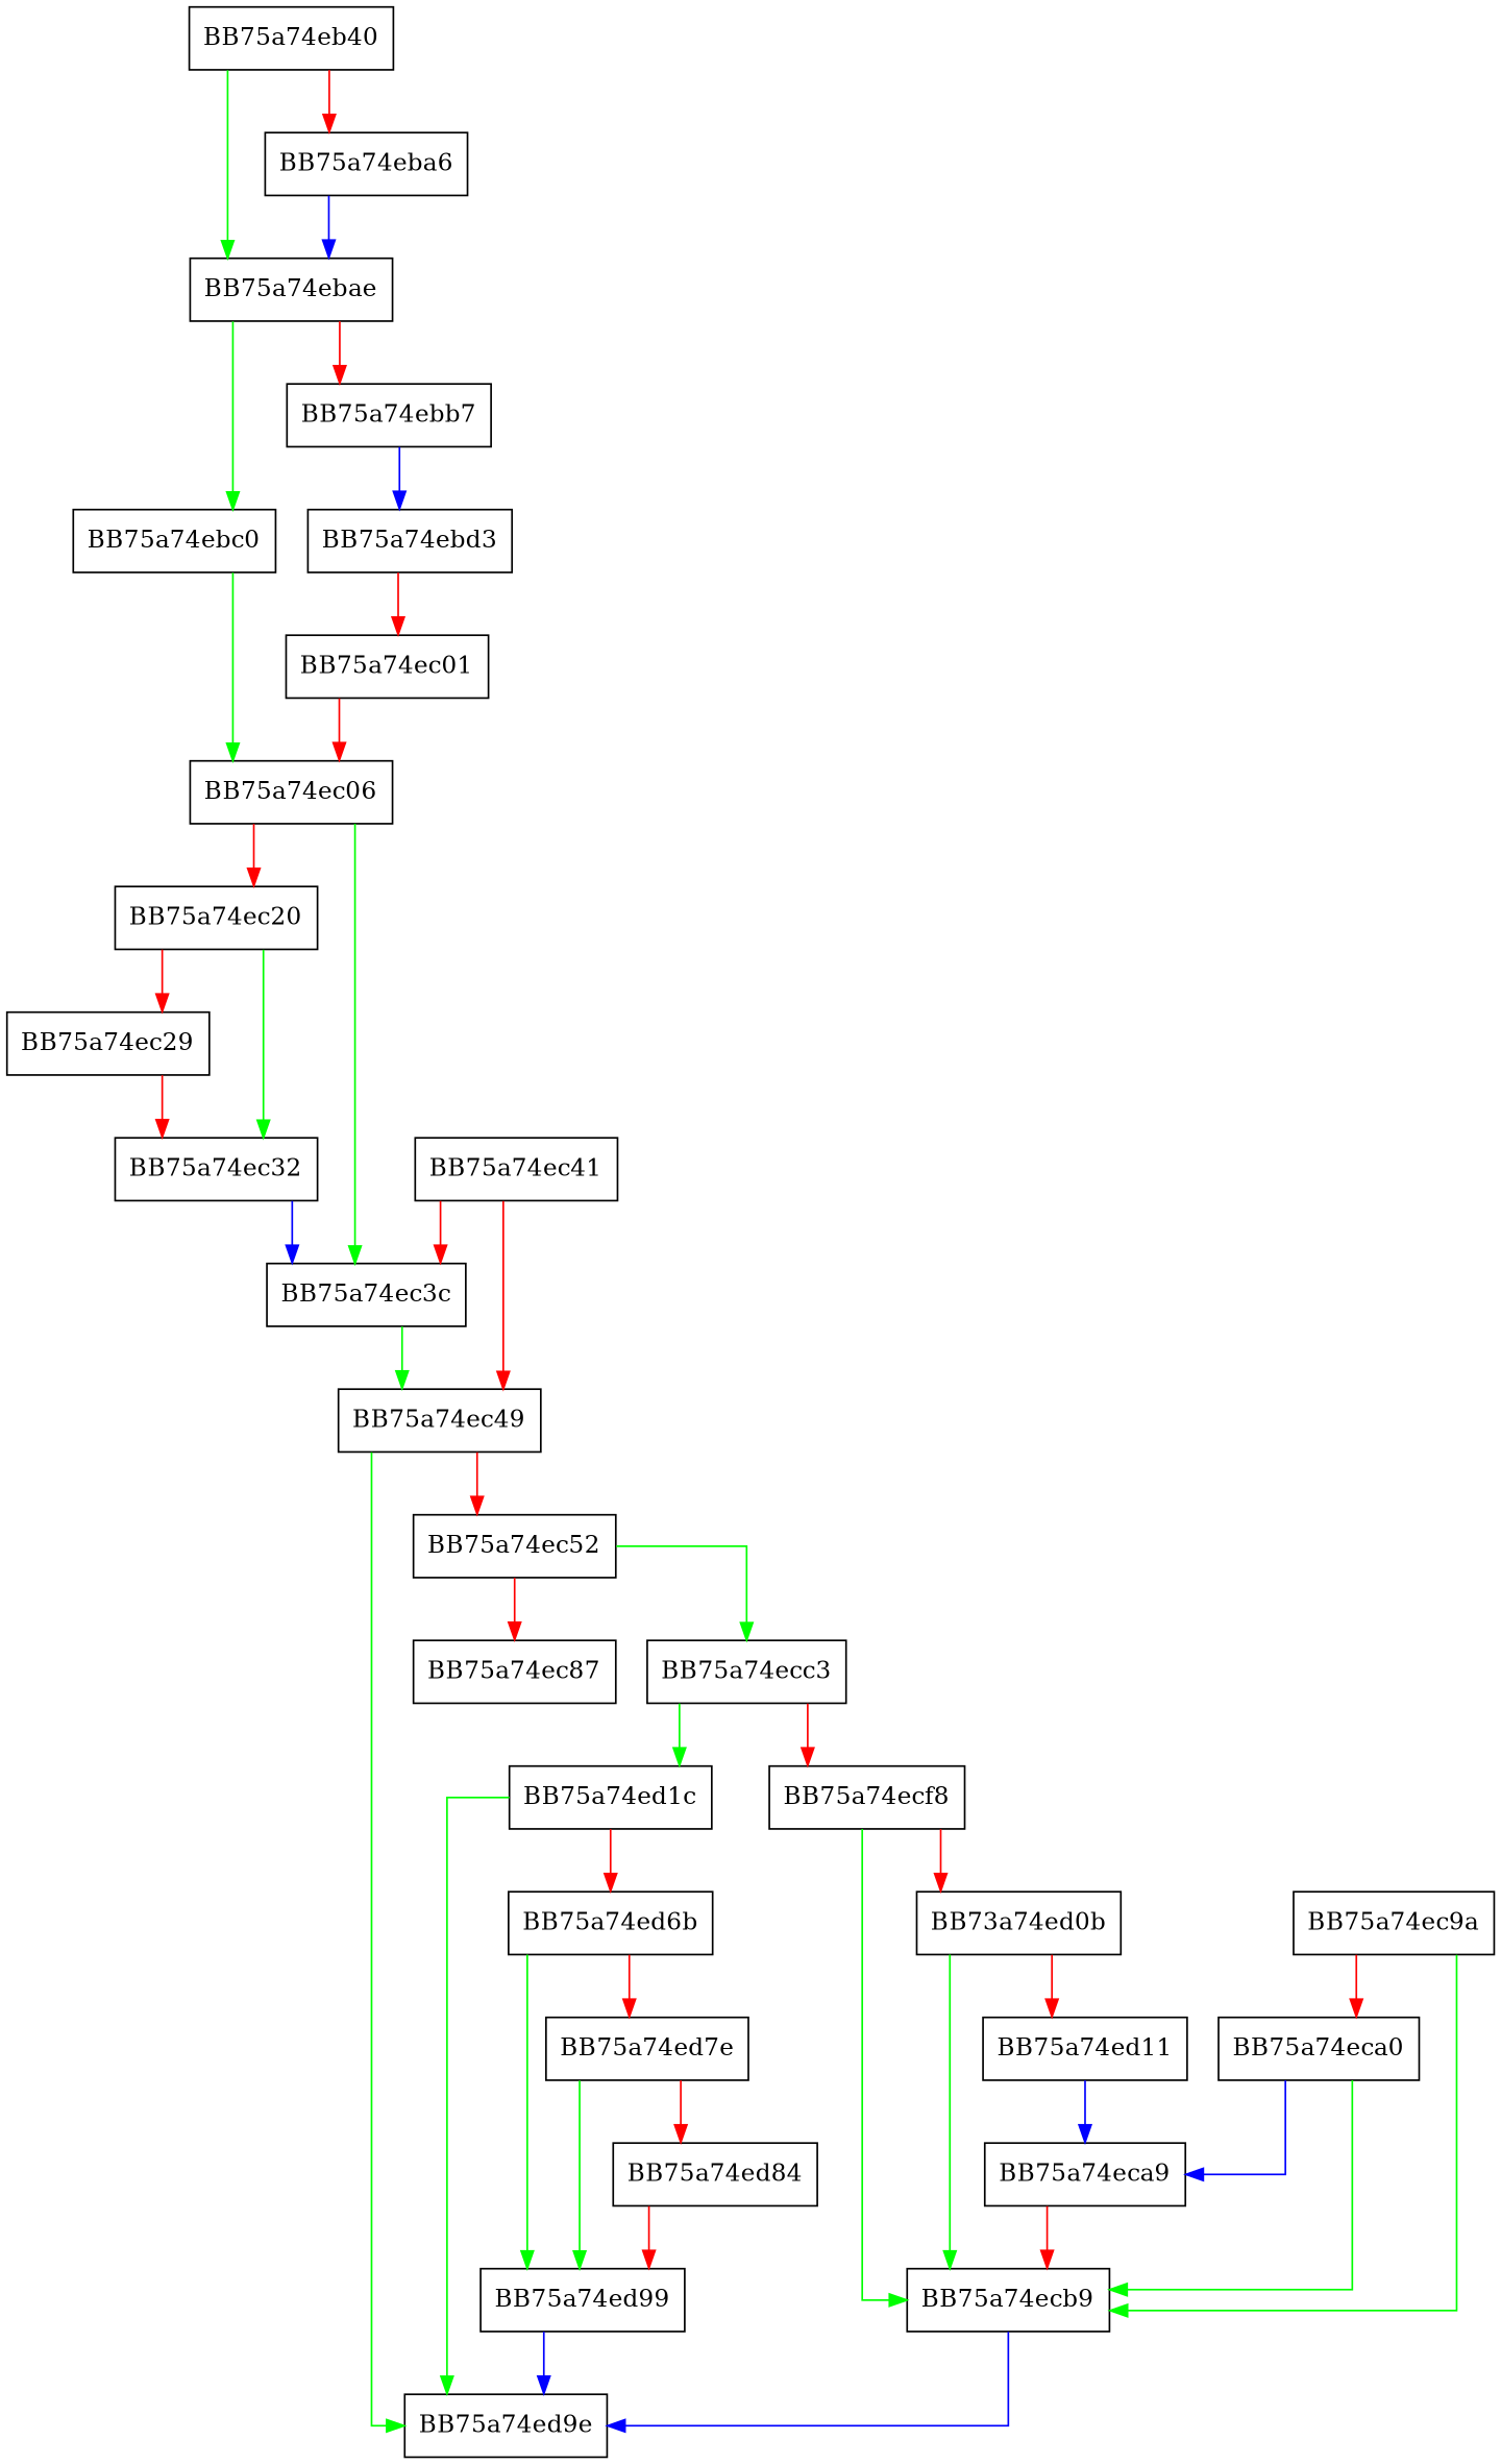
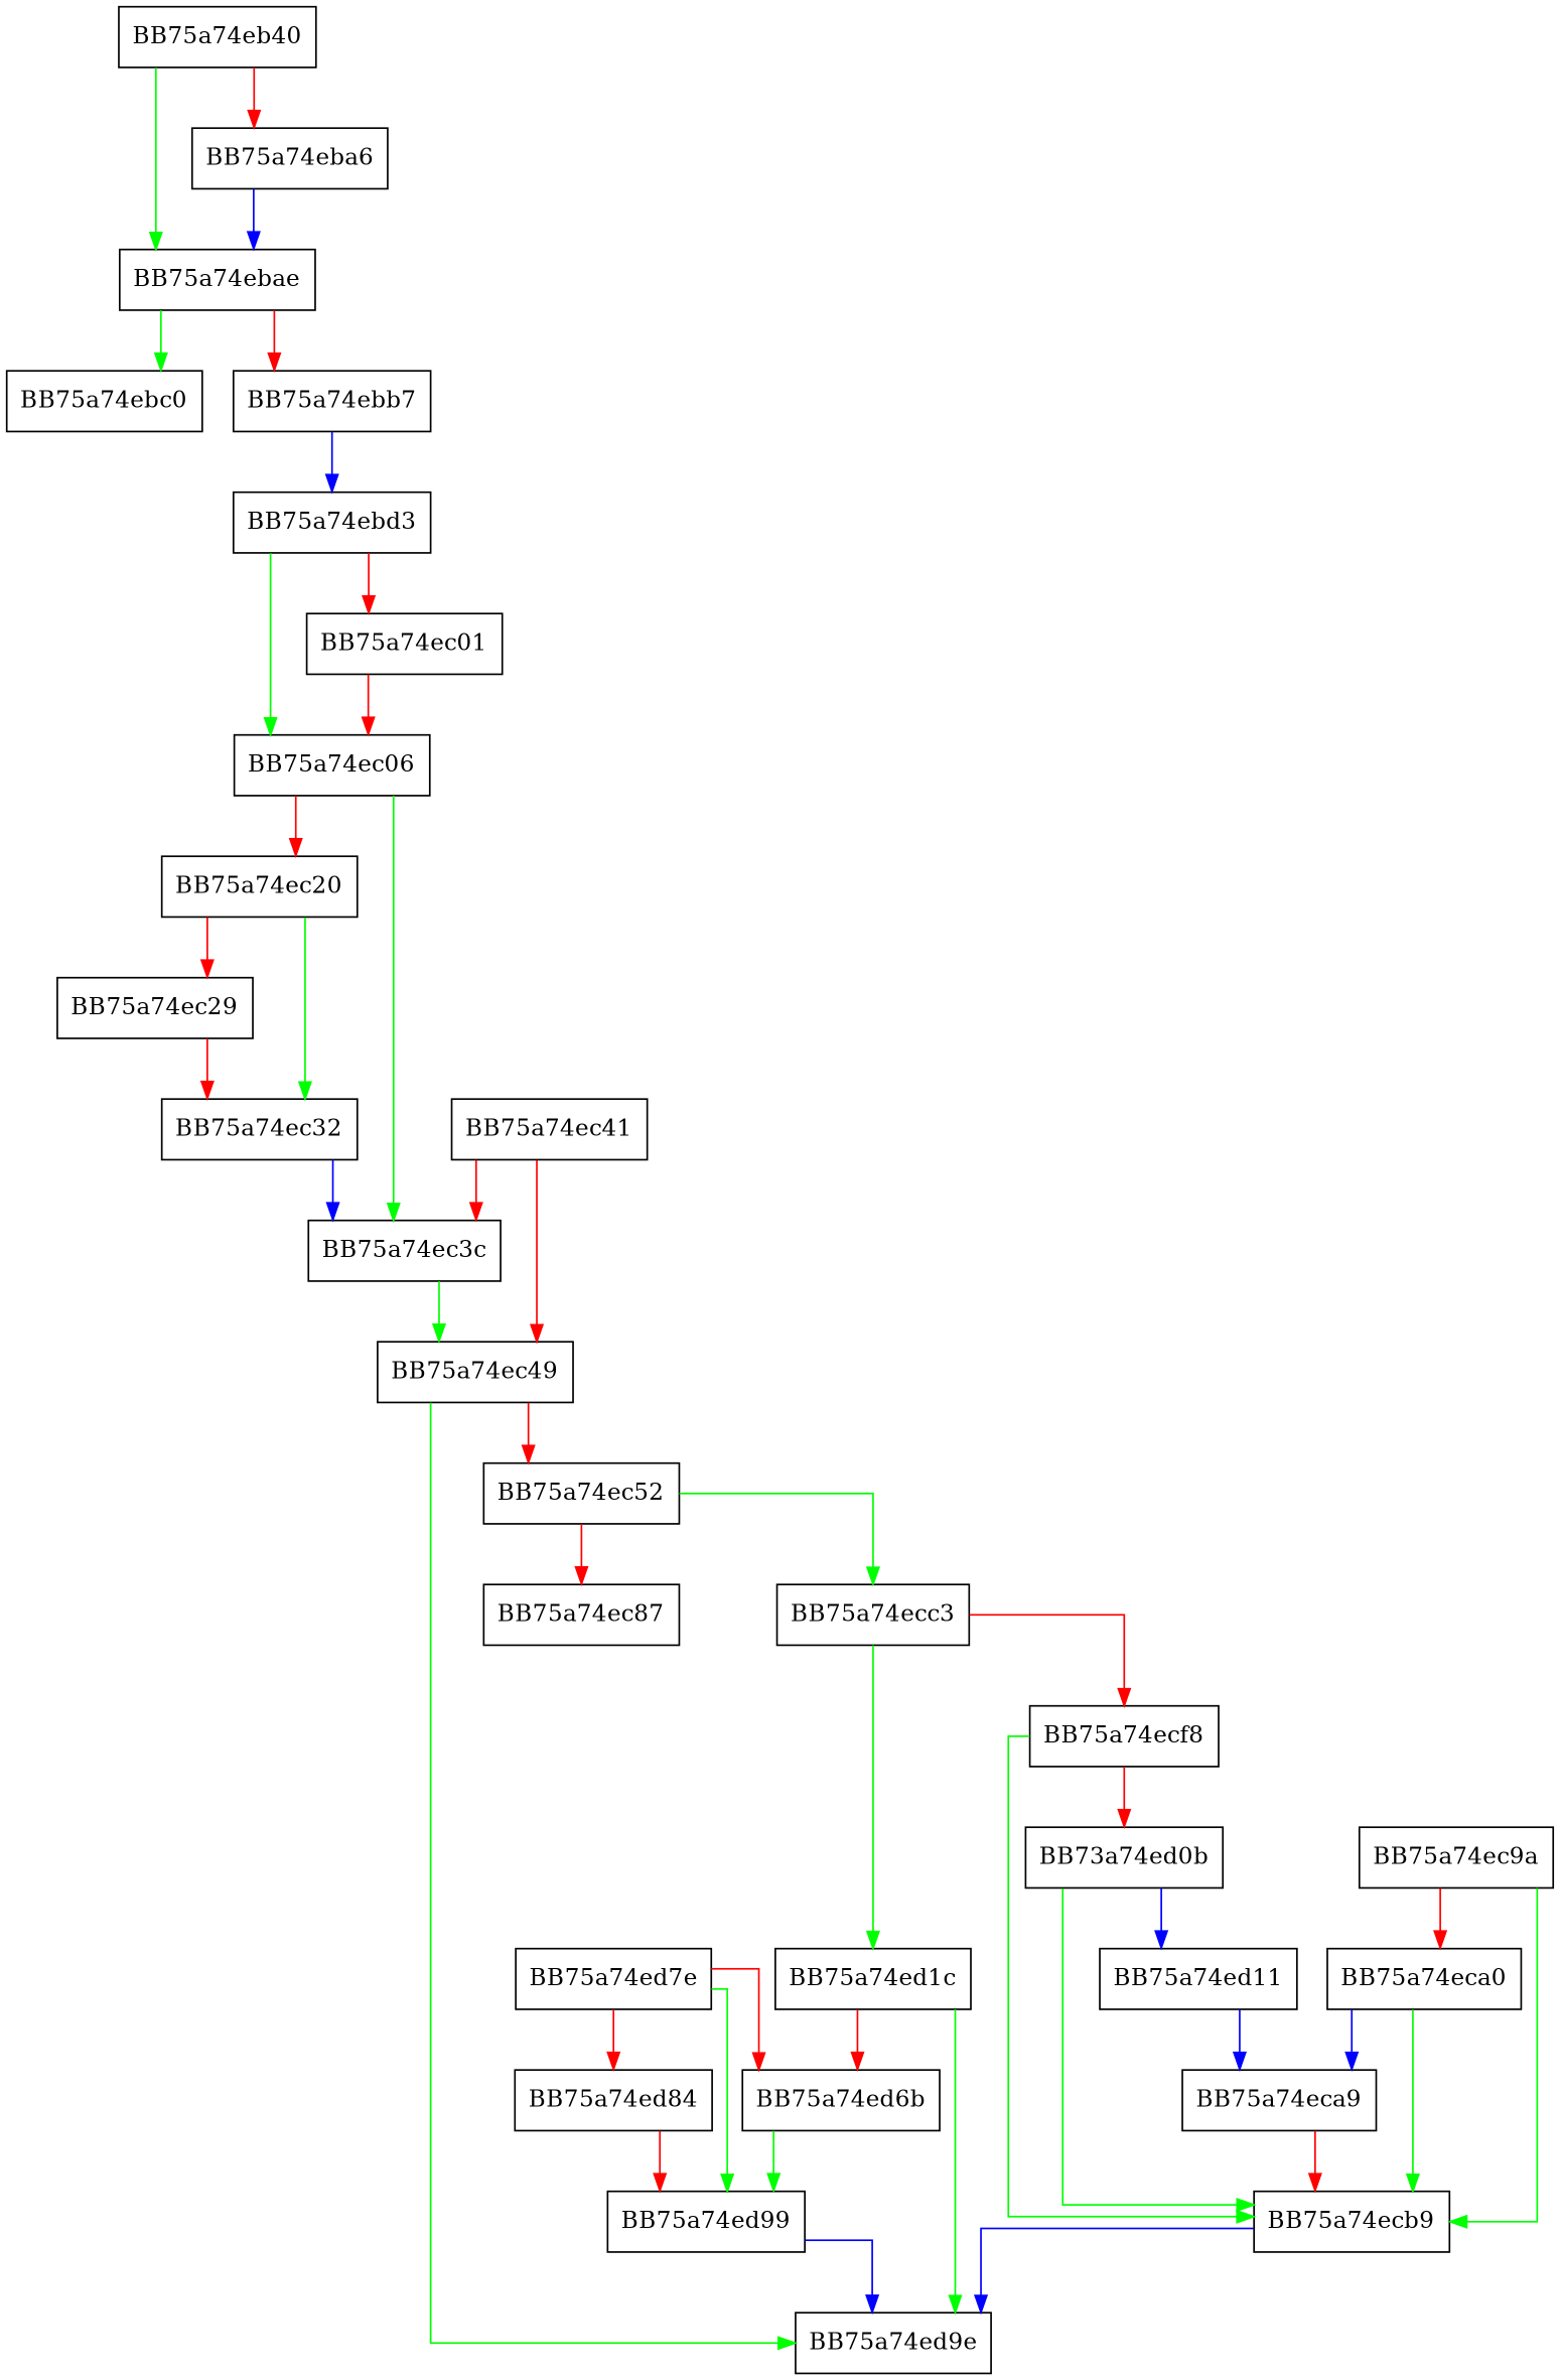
  digraph {
    splines=ortho
    node [shape=box]
    edge [color=red]
    BB75a74eb40
    BB75a74ebae
    BB75a74eba6
    BB75a74ebc0
    BB75a74ebb7
    BB75a74ebd3
    BB75a74ec06
    BB75a74ec01
    BB75a74ec3c
    BB75a74ec20
    BB75a74ec49
    BB75a74ec32
    BB75a74ec29
    BB75a74ed9e
    BB75a74ec52
    BB75a74ec41
    BB75a74ecc3
    BB75a74ec87
    BB75a74ed1c
    BB75a74ecf8
    BB75a74ed6b
    BB75a74ecb9
    n23 [label=BB73a74ed0b]
    BB75a74ec9a
    BB75a74eca0
    BB75a74eca9
    BB75a74ed99
    BB75a74ed7e
    BB75a74ed11
    BB75a74ed84
    BB75a74eb40 -> BB75a74ebae [color=green]
    BB75a74eb40 -> BB75a74eba6
    BB75a74ebae -> BB75a74ebc0 [color=green]
    BB75a74ebae -> BB75a74ebb7
    BB75a74eba6 -> BB75a74ebae [color=blue]
    BB75a74ebb7 -> BB75a74ebd3 [color=blue]
-   BB75a74ebc0 -> BB75a74ec06 [color=green]
+   BB75a74ebd3 -> BB75a74ec06 [color=green]
    BB75a74ebd3 -> BB75a74ec01
    BB75a74ec06 -> BB75a74ec3c [color=green]
    BB75a74ec06 -> BB75a74ec20
    BB75a74ec01 -> BB75a74ec06
    BB75a74ec3c -> BB75a74ec49 [color=green]
    BB75a74ec20 -> BB75a74ec32 [color=green]
    BB75a74ec20 -> BB75a74ec29
    BB75a74ec49 -> BB75a74ed9e [color=green]
    BB75a74ec49 -> BB75a74ec52
    BB75a74ec32 -> BB75a74ec3c [color=blue]
    BB75a74ec29 -> BB75a74ec32
    BB75a74ec52 -> BB75a74ecc3 [color=green]
    BB75a74ec52 -> BB75a74ec87
    BB75a74ec41 -> BB75a74ec3c
    BB75a74ec41 -> BB75a74ec49
    BB75a74ecc3 -> BB75a74ed1c [color=green]
    BB75a74ecc3 -> BB75a74ecf8
    BB75a74ed1c -> BB75a74ed9e [color=green]
    BB75a74ed1c -> BB75a74ed6b
    BB75a74ecf8 -> BB75a74ecb9 [color=green]
    BB75a74ecf8 -> n23
    BB75a74ed6b -> BB75a74ed99 [color=green]
-   BB75a74ed6b -> BB75a74ed7e
+   BB75a74ed7e -> BB75a74ed6b
    BB75a74ecb9 -> BB75a74ed9e [color=blue]
    n23 -> BB75a74ecb9 [color=green]
-   n23 -> BB75a74ed11
+   n23 -> BB75a74ed11 [color=blue]
    BB75a74ec9a -> BB75a74ecb9 [color=green]
    BB75a74ec9a -> BB75a74eca0
    BB75a74eca0 -> BB75a74ecb9 [color=green]
    BB75a74eca0 -> BB75a74eca9 [color=blue]
    BB75a74eca9 -> BB75a74ecb9
    BB75a74ed99 -> BB75a74ed9e [color=blue]
    BB75a74ed7e -> BB75a74ed99 [color=green]
    BB75a74ed7e -> BB75a74ed84
    BB75a74ed11 -> BB75a74eca9 [color=blue]
    BB75a74ed84 -> BB75a74ed99
  }
